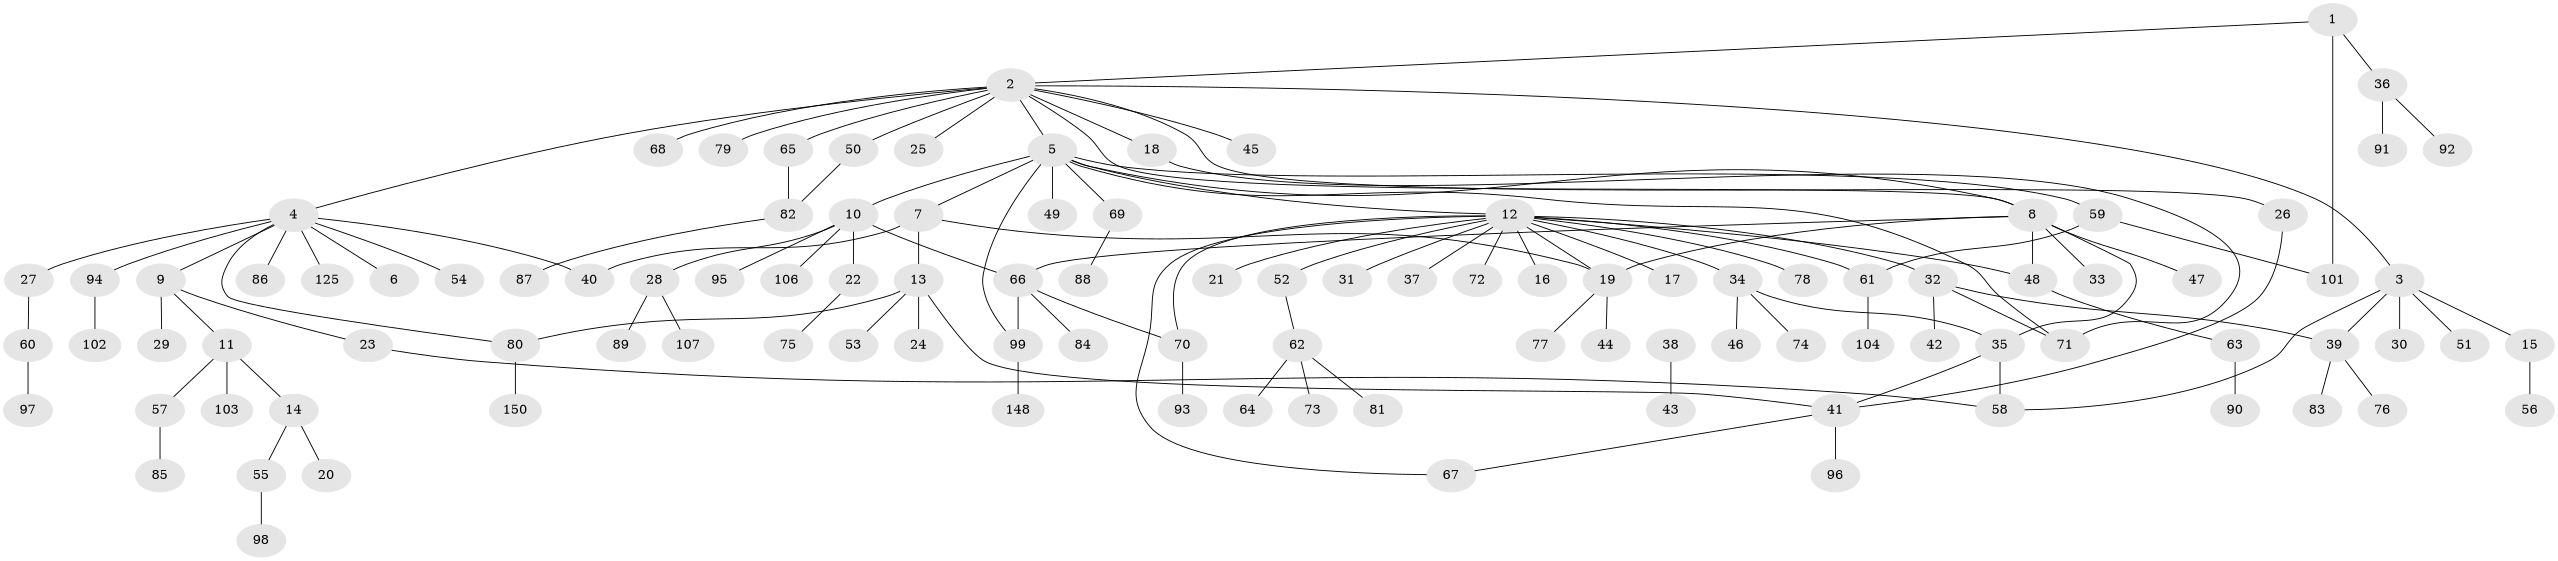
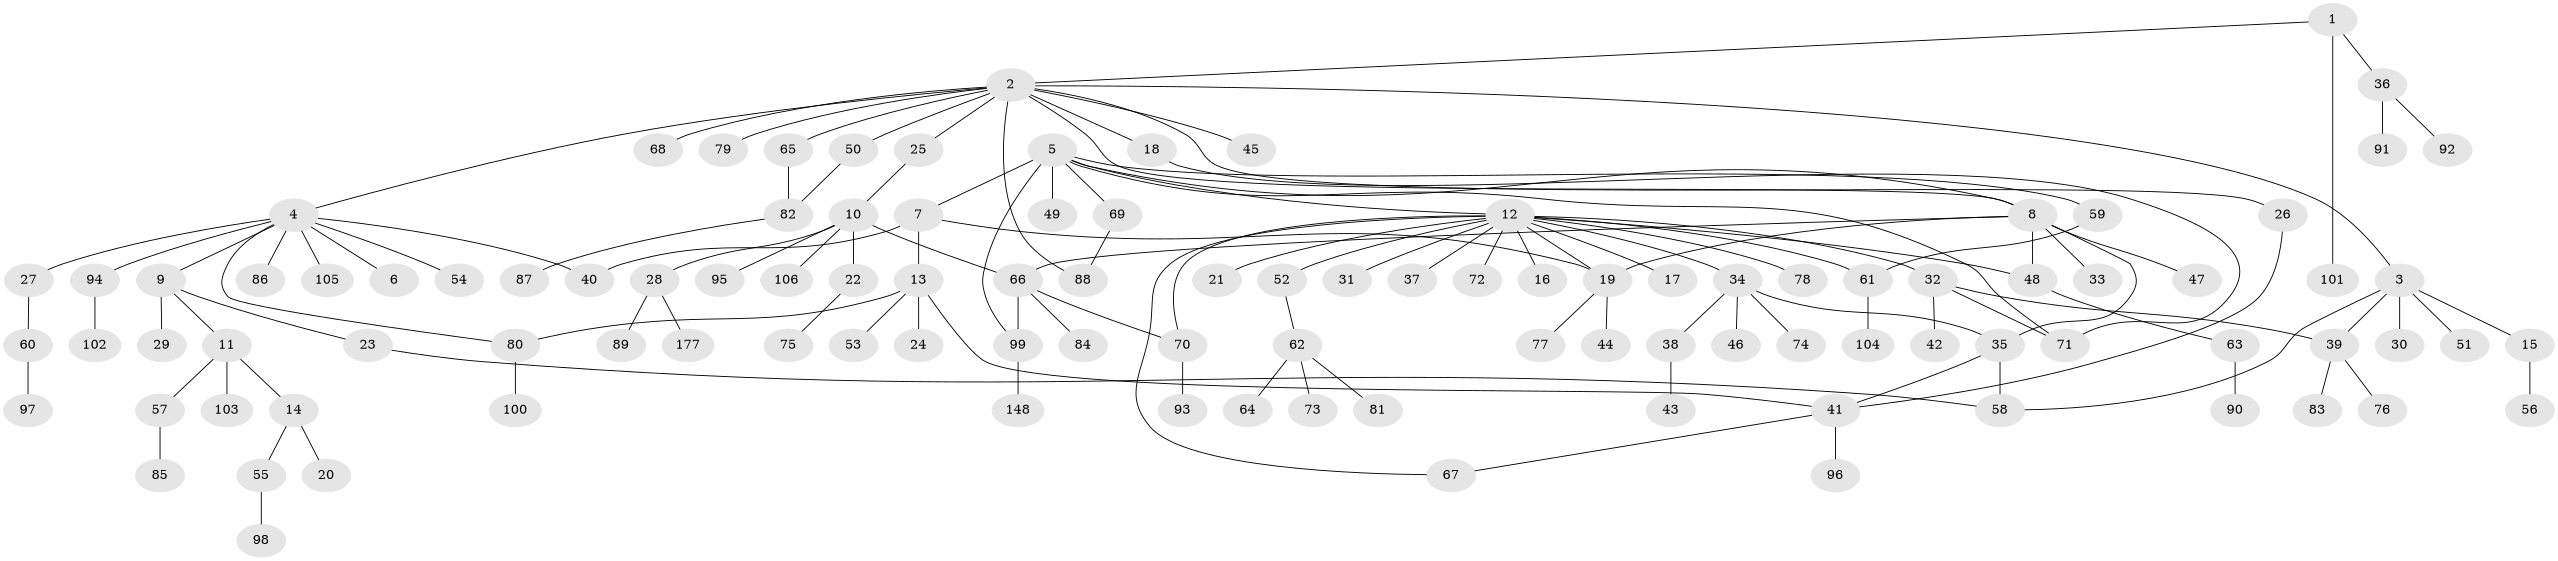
  graph {
    node [color=gray90 style=filled]
    1
    2
    36
    101
    3
    4
    5
    8
    18
    25
    26
    45
    50
    65
    68
    79
    91
    92
    15
    30
    39
    51
    58
    6
    9
    27
    40
    54
    80
    86
    94
-   105 [label=125]
+   105
    7
    10
    12
    49
    59
    69
    71
    99
    19
    33
    35
    47
    48
    66
    41
    82
    56
    76
    83
    11
    23
    29
    60
-   100 [label=150]
+   100
    102
    13
    22
    28
    95
    106
    16
    17
    21
    31
    32
    34
    37
    52
    61
    67
    70
    72
    78
    88
    n77 [label=148]
    24
    53
    44
    77
    63
    84
    14
    57
    103
    75
    89
-   107
+   107 [label=177]
    20
    55
    85
    42
    38
    46
    74
    62
    104
    93
    96
    98
    97
    43
    90
    87
    64
    73
    81
    1 -- 2
    1 -- 36
    1 -- 101
    2 -- 3
    2 -- 4
-   2 -- 5
+   2 -- 88
    2 -- 8
    2 -- 18
    2 -- 25
    2 -- 26
    2 -- 45
    2 -- 50
    2 -- 65
    2 -- 68
    2 -- 79
    36 -- 91
    36 -- 92
    3 -- 15
    3 -- 30
    3 -- 39
    3 -- 51
    3 -- 58
    4 -- 6
    4 -- 9
    4 -- 27
    4 -- 40
    4 -- 54
    4 -- 80
    4 -- 86
    4 -- 94
    4 -- 105
    5 -- 8
    5 -- 7
-   5 -- 10
+   25 -- 10
    5 -- 12
    5 -- 49
    5 -- 59
    5 -- 69
    5 -- 71
    5 -- 99
    8 -- 19
    8 -- 33
    8 -- 35
    8 -- 47
    8 -- 48
    8 -- 66
    18 -- 71
    26 -- 41
    50 -- 82
    65 -- 82
    15 -- 56
    39 -- 76
    39 -- 83
    9 -- 11
    9 -- 23
    9 -- 29
    27 -- 60
    80 -- 100
    94 -- 102
    7 -- 40
    7 -- 19
    7 -- 13
    10 -- 66
    10 -- 22
    10 -- 28
    10 -- 95
    10 -- 106
    12 -- 19
    12 -- 48
    12 -- 16
    12 -- 17
    12 -- 21
    12 -- 31
    12 -- 32
    12 -- 34
    12 -- 37
    12 -- 52
    12 -- 61
    12 -- 67
    12 -- 70
    12 -- 72
    12 -- 78
-   59 -- 101
    59 -- 61
    69 -- 88
    99 -- n77
    19 -- 44
    19 -- 77
    35 -- 58
    35 -- 41
    48 -- 63
    66 -- 99
    66 -- 70
    66 -- 84
    41 -- 67
    41 -- 96
    82 -- 87
    11 -- 14
    11 -- 57
    11 -- 103
    23 -- 58
    60 -- 97
    13 -- 80
    13 -- 41
    13 -- 24
    13 -- 53
    22 -- 75
    28 -- 89
    28 -- 107
    32 -- 39
    32 -- 71
    32 -- 42
    34 -- 35
+   34 -- 38
    34 -- 46
    34 -- 74
    52 -- 62
    61 -- 104
    70 -- 93
    63 -- 90
    14 -- 20
    14 -- 55
    57 -- 85
    55 -- 98
    38 -- 43
    62 -- 64
    62 -- 73
    62 -- 81
  }
